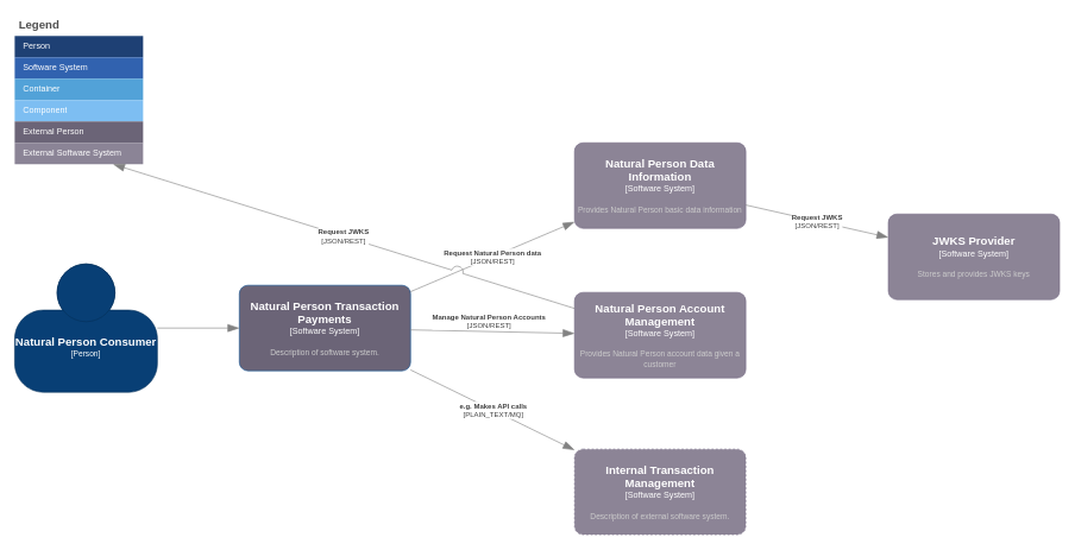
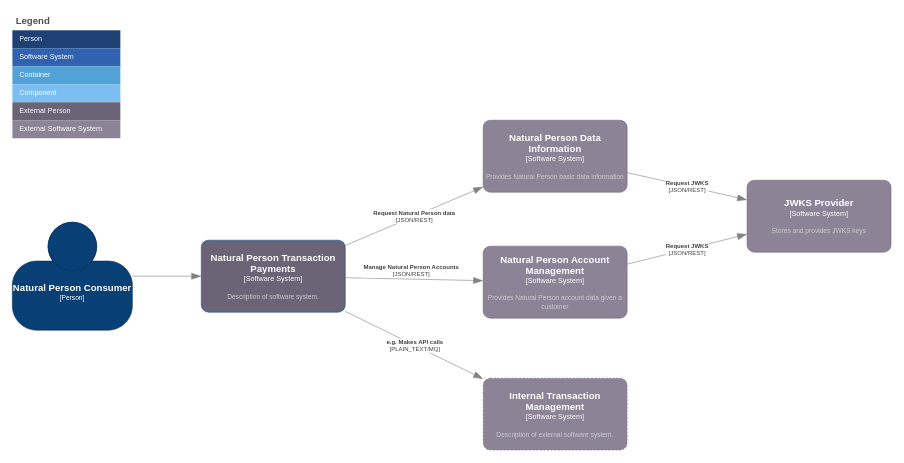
  <mxCell id="0" />
  <mxCell id="1" parent="0" />
  <mxCell id="2" value="&lt;font style=&quot;font-size: 16px&quot;&gt;&lt;b&gt;Natural Person Consumer&lt;/b&gt;&lt;/font&gt;&lt;div&gt;[Person]&lt;/div&gt;&lt;br&gt;&lt;div&gt;&lt;font style=&quot;font-size: 11px&quot;&gt;&lt;font color=&quot;#cccccc&quot;&gt;&lt;/font&gt;&lt;/div&gt;" style="html=1;fontSize=11;dashed=0;whiteSpace=wrap;fillColor=#083F75;strokeColor=#06315C;fontColor=#ffffff;shape=mxgraph.c4.person2;align=center;metaEdit=1;points=[[0.5,0,0],[1,0.5,0],[1,0.75,0],[0.75,1,0],[0.5,1,0],[0.25,1,0],[0,0.75,0],[0,0.5,0]];resizable=0;" vertex="1" parent="1"><mxGeometry x="20" y="370" width="200" height="180" as="geometry" /></mxCell>
  <mxCell id="3" value="&lt;font style=&quot;font-size: 16px&quot;&gt;&lt;b&gt;Natural Person Transaction Payments&lt;/b&gt;&lt;/font&gt;&lt;div&gt;[Software System]&lt;/div&gt;&lt;br&gt;&lt;div&gt;&lt;font style=&quot;font-size: 11px&quot;&gt;&lt;font color=&quot;#cccccc&quot;&gt;Description of software system.&lt;/font&gt;&lt;/div&gt;" style="rounded=1;whiteSpace=wrap;html=1;labelBackgroundColor=none;fillColor=#6b6477;fontColor=#ffffff;align=center;arcSize=10;strokeColor=#0D5091;metaEdit=1;resizable=0;points=[[0.25,0,0],[0.5,0,0],[0.75,0,0],[1,0.25,0],[1,0.5,0],[1,0.75,0],[0.75,1,0],[0.5,1,0],[0.25,1,0],[0,0.75,0],[0,0.5,0],[0,0.25,0]];" vertex="1" parent="1"><mxGeometry x="335" y="400" width="240" height="120" as="geometry" /></mxCell>
  <mxCell id="4" value="Legend" style="shape=table;startSize=30;container=1;collapsible=0;childLayout=tableLayout;fontSize=16;align=left;verticalAlign=top;fillColor=none;strokeColor=none;fontColor=#4D4D4D;fontStyle=1;spacingLeft=6;spacing=0;resizable=0;" vertex="1" parent="1"><mxGeometry x="20" y="20" width="180" height="210" as="geometry" /></mxCell>
  <mxCell id="5" value="" style="shape=tableRow;horizontal=0;startSize=0;swimlaneHead=0;swimlaneBody=0;strokeColor=inherit;top=0;left=0;bottom=0;right=0;collapsible=0;dropTarget=0;fillColor=none;points=[[0,0.5],[1,0.5]];portConstraint=eastwest;fontSize=12;" vertex="1" parent="4"><mxGeometry y="30" width="180" height="30" as="geometry" /></mxCell>
  <mxCell id="6" value="Person" style="shape=partialRectangle;html=1;whiteSpace=wrap;connectable=0;strokeColor=inherit;overflow=hidden;fillColor=#1E4074;top=0;left=0;bottom=0;right=0;pointerEvents=1;fontSize=12;align=left;fontColor=#FFFFFF;gradientColor=none;spacingLeft=10;spacingRight=4;" vertex="1" parent="5"><mxGeometry width="180" height="30" as="geometry"><mxRectangle width="180" height="30" as="alternateBounds" /></mxGeometry></mxCell>
  <mxCell id="7" value="" style="shape=tableRow;horizontal=0;startSize=0;swimlaneHead=0;swimlaneBody=0;strokeColor=inherit;top=0;left=0;bottom=0;right=0;collapsible=0;dropTarget=0;fillColor=none;points=[[0,0.5],[1,0.5]];portConstraint=eastwest;fontSize=12;" vertex="1" parent="4"><mxGeometry y="60" width="180" height="30" as="geometry" /></mxCell>
  <mxCell id="8" value="Software System" style="shape=partialRectangle;html=1;whiteSpace=wrap;connectable=0;strokeColor=inherit;overflow=hidden;fillColor=#3162AF;top=0;left=0;bottom=0;right=0;pointerEvents=1;fontSize=12;align=left;fontColor=#FFFFFF;gradientColor=none;spacingLeft=10;spacingRight=4;" vertex="1" parent="7"><mxGeometry width="180" height="30" as="geometry"><mxRectangle width="180" height="30" as="alternateBounds" /></mxGeometry></mxCell>
  <mxCell id="9" value="" style="shape=tableRow;horizontal=0;startSize=0;swimlaneHead=0;swimlaneBody=0;strokeColor=inherit;top=0;left=0;bottom=0;right=0;collapsible=0;dropTarget=0;fillColor=none;points=[[0,0.5],[1,0.5]];portConstraint=eastwest;fontSize=12;" vertex="1" parent="4"><mxGeometry y="90" width="180" height="30" as="geometry" /></mxCell>
  <mxCell id="10" value="Container" style="shape=partialRectangle;html=1;whiteSpace=wrap;connectable=0;strokeColor=inherit;overflow=hidden;fillColor=#52a2d8;top=0;left=0;bottom=0;right=0;pointerEvents=1;fontSize=12;align=left;fontColor=#FFFFFF;gradientColor=none;spacingLeft=10;spacingRight=4;" vertex="1" parent="9"><mxGeometry width="180" height="30" as="geometry"><mxRectangle width="180" height="30" as="alternateBounds" /></mxGeometry></mxCell>
  <mxCell id="11" value="" style="shape=tableRow;horizontal=0;startSize=0;swimlaneHead=0;swimlaneBody=0;strokeColor=inherit;top=0;left=0;bottom=0;right=0;collapsible=0;dropTarget=0;fillColor=none;points=[[0,0.5],[1,0.5]];portConstraint=eastwest;fontSize=12;" vertex="1" parent="4"><mxGeometry y="120" width="180" height="30" as="geometry" /></mxCell>
  <mxCell id="12" value="Component" style="shape=partialRectangle;html=1;whiteSpace=wrap;connectable=0;strokeColor=inherit;overflow=hidden;fillColor=#7dbef2;top=0;left=0;bottom=0;right=0;pointerEvents=1;fontSize=12;align=left;fontColor=#FFFFFF;gradientColor=none;spacingLeft=10;spacingRight=4;" vertex="1" parent="11"><mxGeometry width="180" height="30" as="geometry"><mxRectangle width="180" height="30" as="alternateBounds" /></mxGeometry></mxCell>
  <mxCell id="13" value="" style="shape=tableRow;horizontal=0;startSize=0;swimlaneHead=0;swimlaneBody=0;strokeColor=inherit;top=0;left=0;bottom=0;right=0;collapsible=0;dropTarget=0;fillColor=none;points=[[0,0.5],[1,0.5]];portConstraint=eastwest;fontSize=12;" vertex="1" parent="4"><mxGeometry y="150" width="180" height="30" as="geometry" /></mxCell>
  <mxCell id="14" value="External Person" style="shape=partialRectangle;html=1;whiteSpace=wrap;connectable=0;strokeColor=inherit;overflow=hidden;fillColor=#6b6477;top=0;left=0;bottom=0;right=0;pointerEvents=1;fontSize=12;align=left;fontColor=#FFFFFF;gradientColor=none;spacingLeft=10;spacingRight=4;" vertex="1" parent="13"><mxGeometry width="180" height="30" as="geometry"><mxRectangle width="180" height="30" as="alternateBounds" /></mxGeometry></mxCell>
  <mxCell id="15" value="" style="shape=tableRow;horizontal=0;startSize=0;swimlaneHead=0;swimlaneBody=0;strokeColor=inherit;top=0;left=0;bottom=0;right=0;collapsible=0;dropTarget=0;fillColor=none;points=[[0,0.5],[1,0.5]];portConstraint=eastwest;fontSize=12;" vertex="1" parent="4"><mxGeometry y="180" width="180" height="30" as="geometry" /></mxCell>
  <mxCell id="16" value="External Software System" style="shape=partialRectangle;html=1;whiteSpace=wrap;connectable=0;strokeColor=inherit;overflow=hidden;fillColor=#8b8496;top=0;left=0;bottom=0;right=0;pointerEvents=1;fontSize=12;align=left;fontColor=#FFFFFF;gradientColor=none;spacingLeft=10;spacingRight=4;" vertex="1" parent="15"><mxGeometry width="180" height="30" as="geometry"><mxRectangle width="180" height="30" as="alternateBounds" /></mxGeometry></mxCell>
  <mxCell id="17" value="&lt;font style=&quot;font-size: 16px&quot;&gt;&lt;b&gt;Natural Person Data Information&lt;/b&gt;&lt;/font&gt;&lt;div&gt;[Software System]&lt;/div&gt;&lt;br&gt;&lt;div&gt;&lt;font style=&quot;font-size: 11px&quot;&gt;&lt;font color=&quot;#cccccc&quot;&gt;Provides Natural Person basic data information&lt;/font&gt;&lt;/div&gt;" style="rounded=1;whiteSpace=wrap;html=1;labelBackgroundColor=none;fillColor=#8C8496;fontColor=#ffffff;align=center;arcSize=10;strokeColor=#736782;metaEdit=1;resizable=0;points=[[0.25,0,0],[0.5,0,0],[0.75,0,0],[1,0.25,0],[1,0.5,0],[1,0.75,0],[0.75,1,0],[0.5,1,0],[0.25,1,0],[0,0.75,0],[0,0.5,0],[0,0.25,0]];" vertex="1" parent="1"><mxGeometry x="805" y="200" width="240" height="120" as="geometry" /></mxCell>
  <mxCell id="18" value="&lt;font style=&quot;font-size: 16px&quot;&gt;&lt;b&gt;Natural Person Account Management&lt;/b&gt;&lt;/font&gt;&lt;div&gt;[Software System]&lt;/div&gt;&lt;br&gt;&lt;div&gt;&lt;font style=&quot;font-size: 11px&quot;&gt;&lt;font color=&quot;#cccccc&quot;&gt;Provides Natural Person account data given a customer&lt;/font&gt;&lt;/div&gt;" style="rounded=1;whiteSpace=wrap;html=1;labelBackgroundColor=none;fillColor=#8C8496;fontColor=#ffffff;align=center;arcSize=10;strokeColor=#736782;metaEdit=1;resizable=0;points=[[0.25,0,0],[0.5,0,0],[0.75,0,0],[1,0.25,0],[1,0.5,0],[1,0.75,0],[0.75,1,0],[0.5,1,0],[0.25,1,0],[0,0.75,0],[0,0.5,0],[0,0.25,0]];" vertex="1" parent="1"><mxGeometry x="805" y="410" width="240" height="120" as="geometry" /></mxCell>
  <mxCell id="19" value="&lt;font style=&quot;font-size: 16px&quot;&gt;&lt;b&gt;Internal Transaction Management&lt;/b&gt;&lt;/font&gt;&lt;div&gt;[Software System]&lt;/div&gt;&lt;br&gt;&lt;div&gt;&lt;font style=&quot;font-size: 11px&quot;&gt;&lt;font color=&quot;#cccccc&quot;&gt;Description of external software system.&lt;/font&gt;&lt;/div&gt;" style="rounded=1;whiteSpace=wrap;html=1;labelBackgroundColor=none;fillColor=#8C8496;fontColor=#ffffff;align=center;arcSize=10;strokeColor=#736782;metaEdit=1;resizable=0;points=[[0.25,0,0],[0.5,0,0],[0.75,0,0],[1,0.25,0],[1,0.5,0],[1,0.75,0],[0.75,1,0],[0.5,1,0],[0.25,1,0],[0,0.75,0],[0,0.5,0],[0,0.25,0]];dashed=1;" vertex="1" parent="1"><mxGeometry x="805" y="630" width="240" height="120" as="geometry" /></mxCell>
  <mxCell id="20" value="&lt;div style=&quot;text-align: left&quot;&gt;&lt;div style=&quot;text-align: center&quot;&gt;&lt;b&gt;Request Natural Person data&lt;/b&gt;&lt;/div&gt;&lt;div style=&quot;text-align: center&quot;&gt;[JSON/REST]&lt;/div&gt;&lt;/div&gt;" style="endArrow=blockThin;html=1;fontSize=10;fontColor=#404040;strokeWidth=1;endFill=1;strokeColor=#828282;elbow=vertical;metaEdit=1;endSize=14;startSize=14;jumpStyle=arc;jumpSize=16;rounded=0;" edge="1" parent="1" source="3" target="17"><mxGeometry width="240" relative="1" as="geometry"><mxPoint x="405" y="370" as="sourcePoint" /><mxPoint x="645" y="370" as="targetPoint" /></mxGeometry></mxCell>
  <mxCell id="21" value="&lt;div style=&quot;text-align: left&quot;&gt;&lt;div style=&quot;text-align: center&quot;&gt;&lt;b&gt;Manage Natural Person Accounts&lt;/b&gt;&lt;/div&gt;&lt;div style=&quot;text-align: center&quot;&gt;[JSON/REST]&lt;/div&gt;&lt;/div&gt;" style="endArrow=blockThin;html=1;fontSize=10;fontColor=#404040;strokeWidth=1;endFill=1;strokeColor=#828282;elbow=vertical;metaEdit=1;endSize=14;startSize=14;jumpStyle=arc;jumpSize=16;rounded=0;" edge="1" parent="1" source="3" target="18"><mxGeometry x="-0.046" y="15" width="240" relative="1" as="geometry"><mxPoint x="815" y="570" as="sourcePoint" /><mxPoint x="1073" y="350" as="targetPoint" /><mxPoint as="offset" /></mxGeometry></mxCell>
  <mxCell id="22" value="&lt;div style=&quot;text-align: left&quot;&gt;&lt;div style=&quot;text-align: center&quot;&gt;&lt;b&gt;e.g. Makes API calls&lt;/b&gt;&lt;/div&gt;&lt;div style=&quot;text-align: center&quot;&gt;[PLAIN_TEXT/MQ]&lt;/div&gt;&lt;/div&gt;" style="endArrow=blockThin;html=1;fontSize=10;fontColor=#404040;strokeWidth=1;endFill=1;strokeColor=#828282;elbow=vertical;metaEdit=1;endSize=14;startSize=14;jumpStyle=arc;jumpSize=16;rounded=0;" edge="1" parent="1" source="3" target="19"><mxGeometry x="0.005" width="240" relative="1" as="geometry"><mxPoint x="755" y="520" as="sourcePoint" /><mxPoint x="1075" y="526" as="targetPoint" /><mxPoint as="offset" /></mxGeometry></mxCell>
  <mxCell id="23" value="" style="endArrow=blockThin;html=1;fontSize=10;fontColor=#404040;strokeWidth=1;endFill=1;strokeColor=#828282;elbow=vertical;metaEdit=1;endSize=14;startSize=14;jumpStyle=arc;jumpSize=16;rounded=0;edgeStyle=orthogonalEdgeStyle;" edge="1" parent="1" source="2" target="3"><mxGeometry width="240" relative="1" as="geometry"><mxPoint x="65" y="550" as="sourcePoint" /><mxPoint x="305" y="550" as="targetPoint" /></mxGeometry></mxCell>
  <mxCell id="24" value="&lt;font style=&quot;font-size: 16px&quot;&gt;&lt;b&gt;JWKS Provider&lt;/b&gt;&lt;/font&gt;&lt;div&gt;[Software System]&lt;/div&gt;&lt;br&gt;&lt;div&gt;&lt;font style=&quot;font-size: 11px&quot;&gt;&lt;font color=&quot;#cccccc&quot;&gt;Stores and provides JWKS keys&lt;/font&gt;&lt;/div&gt;" style="rounded=1;whiteSpace=wrap;html=1;labelBackgroundColor=none;fillColor=#8C8496;fontColor=#ffffff;align=center;arcSize=10;strokeColor=#736782;metaEdit=1;resizable=0;points=[[0.25,0,0],[0.5,0,0],[0.75,0,0],[1,0.25,0],[1,0.5,0],[1,0.75,0],[0.75,1,0],[0.5,1,0],[0.25,1,0],[0,0.75,0],[0,0.5,0],[0,0.25,0]];" vertex="1" parent="1"><mxGeometry x="1245" y="300" width="240" height="120" as="geometry" /></mxCell>
  <mxCell id="25" value="&lt;div style=&quot;text-align: left&quot;&gt;&lt;div style=&quot;text-align: center&quot;&gt;&lt;b&gt;Request JWKS&lt;/b&gt;&lt;/div&gt;&lt;div style=&quot;text-align: center&quot;&gt;[JSON/REST]&lt;/div&gt;&lt;/div&gt;" style="endArrow=blockThin;html=1;fontSize=10;fontColor=#404040;strokeWidth=1;endFill=1;strokeColor=#828282;elbow=vertical;metaEdit=1;endSize=14;startSize=14;jumpStyle=arc;jumpSize=16;rounded=0;" edge="1" parent="1" source="17" target="24"><mxGeometry width="240" relative="1" as="geometry"><mxPoint x="655" y="500" as="sourcePoint" /><mxPoint x="913" y="280" as="targetPoint" /></mxGeometry></mxCell>
- <mxCell id="26" value="&lt;div style=&quot;text-align: left&quot;&gt;&lt;div style=&quot;text-align: center&quot;&gt;&lt;b&gt;Request JWKS&lt;/b&gt;&lt;/div&gt;&lt;div style=&quot;text-align: center&quot;&gt;[JSON/REST]&lt;/div&gt;&lt;/div&gt;" style="endArrow=blockThin;html=1;fontSize=10;fontColor=#404040;strokeWidth=1;endFill=1;strokeColor=#828282;elbow=vertical;metaEdit=1;endSize=14;startSize=14;jumpStyle=arc;jumpSize=16;rounded=0;" edge="1" parent="1" source="18" target="16"><mxGeometry width="240" relative="1" as="geometry"><mxPoint x="1075" y="290" as="sourcePoint" /><mxPoint x="1365" y="300" as="targetPoint" /></mxGeometry></mxCell>
+ <mxCell id="26" value="&lt;div style=&quot;text-align: left&quot;&gt;&lt;div style=&quot;text-align: center&quot;&gt;&lt;b&gt;Request JWKS&lt;/b&gt;&lt;/div&gt;&lt;div style=&quot;text-align: center&quot;&gt;[JSON/REST]&lt;/div&gt;&lt;/div&gt;" style="endArrow=blockThin;html=1;fontSize=10;fontColor=#404040;strokeWidth=1;endFill=1;strokeColor=#828282;elbow=vertical;metaEdit=1;endSize=14;startSize=14;jumpStyle=arc;jumpSize=16;rounded=0;" edge="1" parent="1" source="18" target="24"><mxGeometry width="240" relative="1" as="geometry"><mxPoint x="1075" y="290" as="sourcePoint" /><mxPoint x="1365" y="300" as="targetPoint" /></mxGeometry></mxCell>
